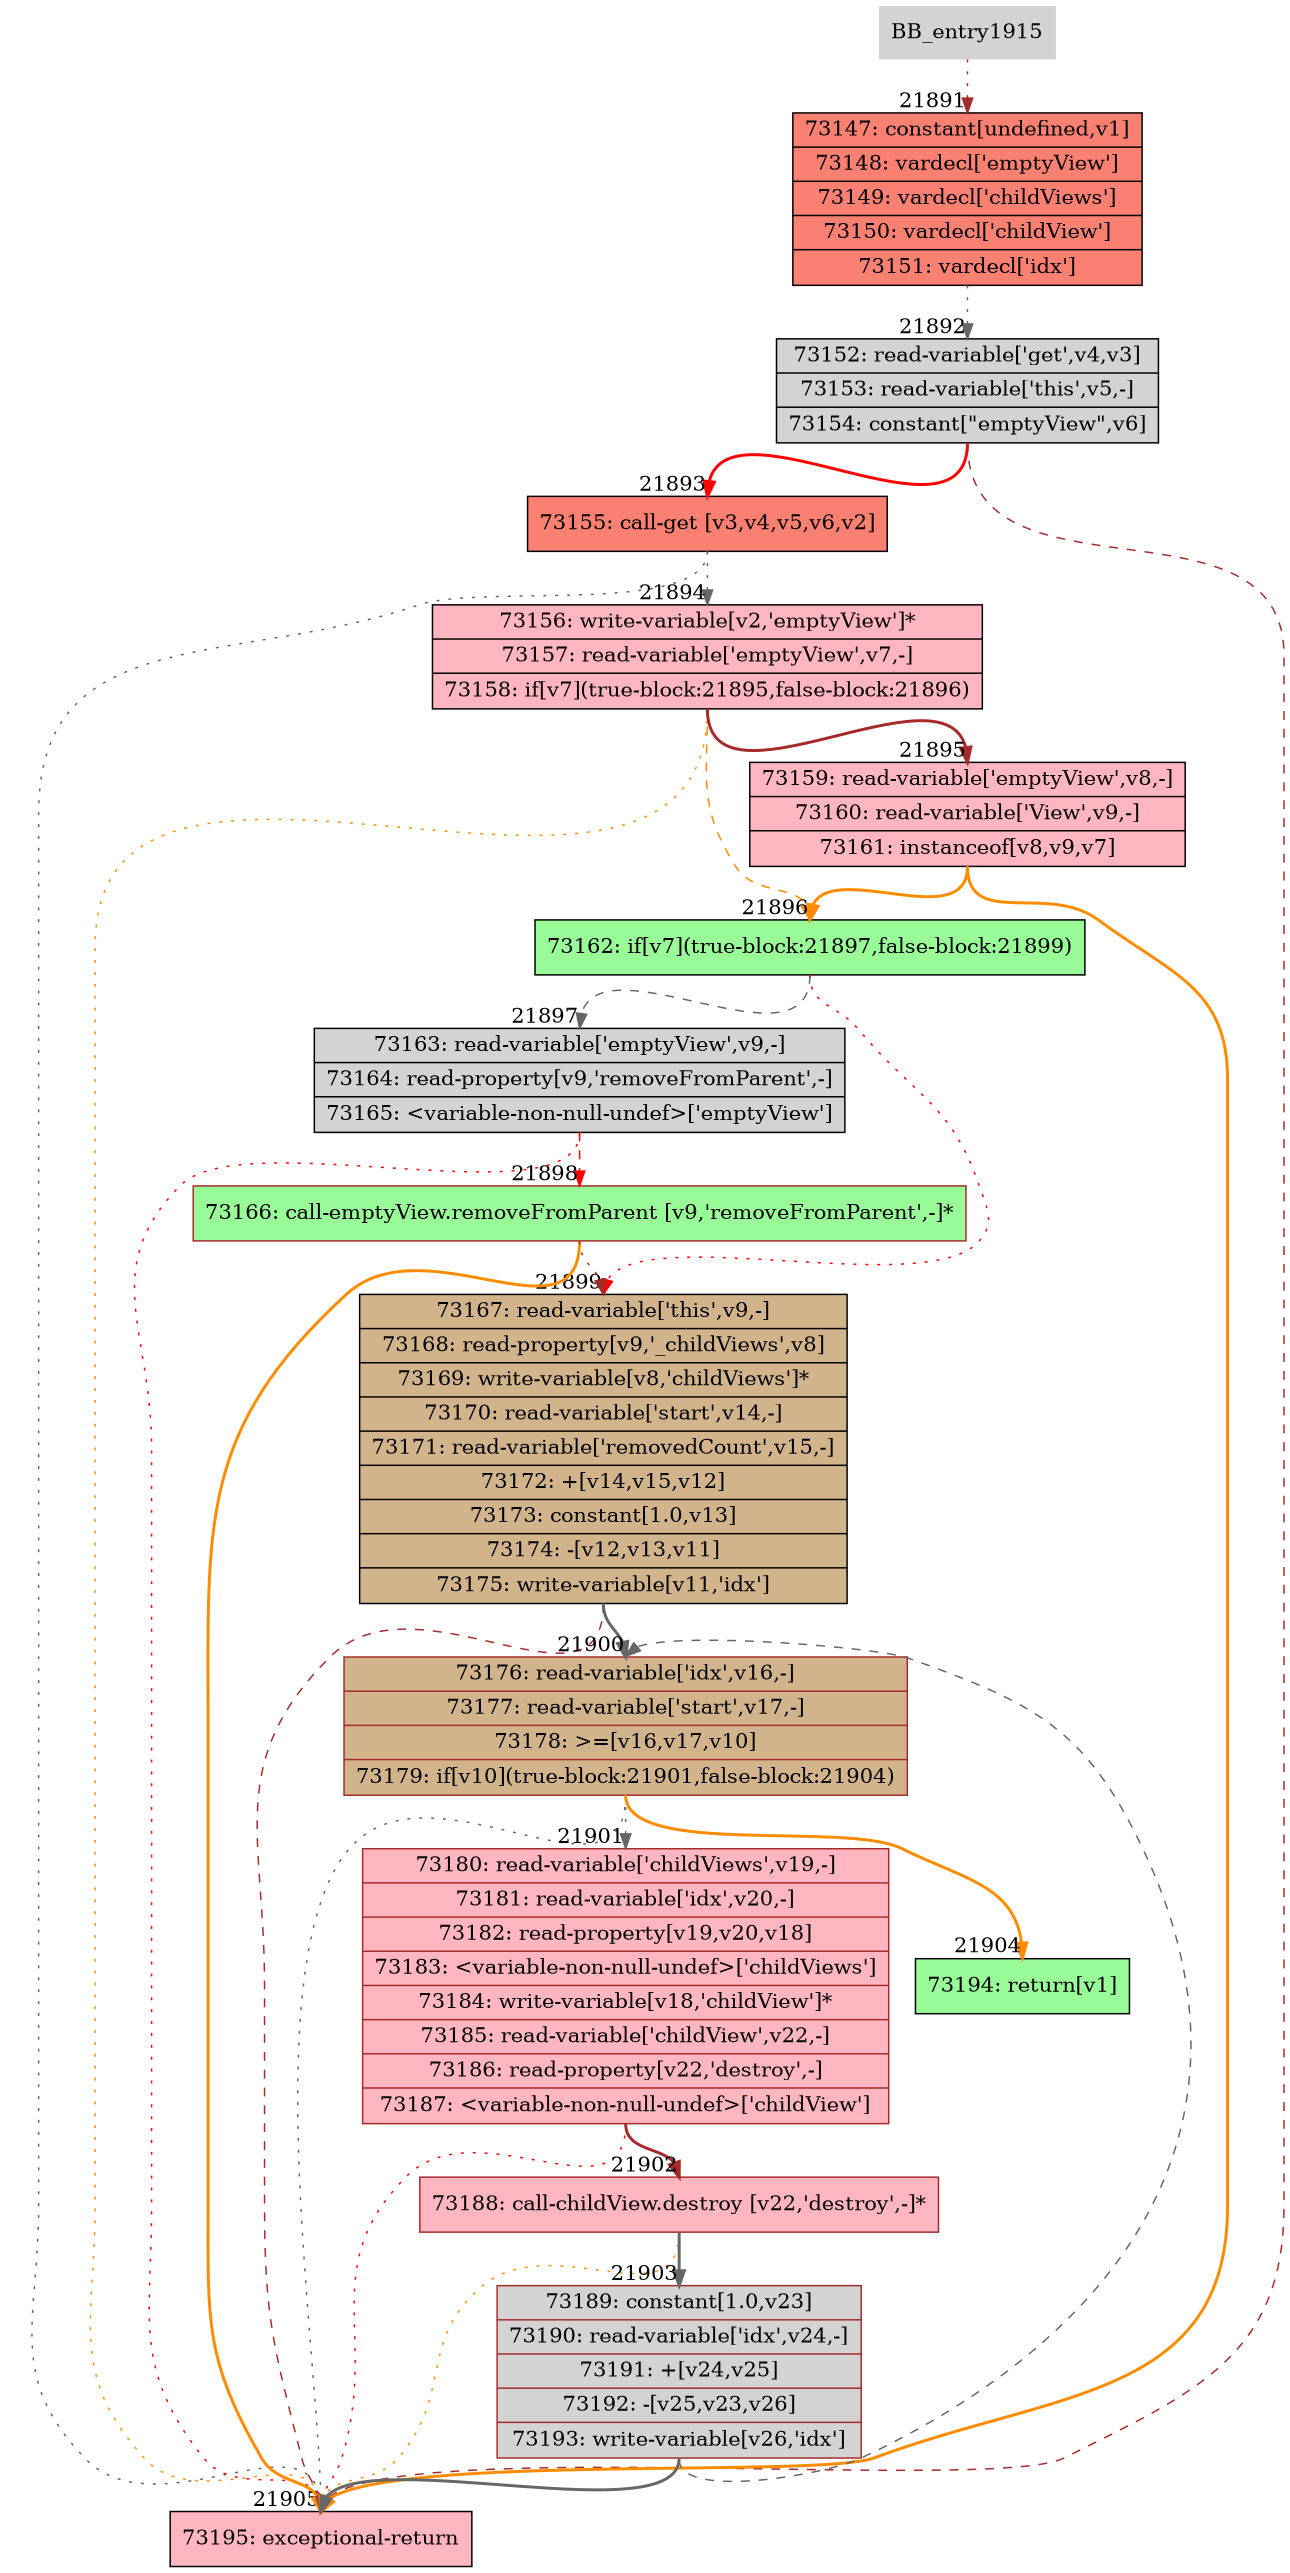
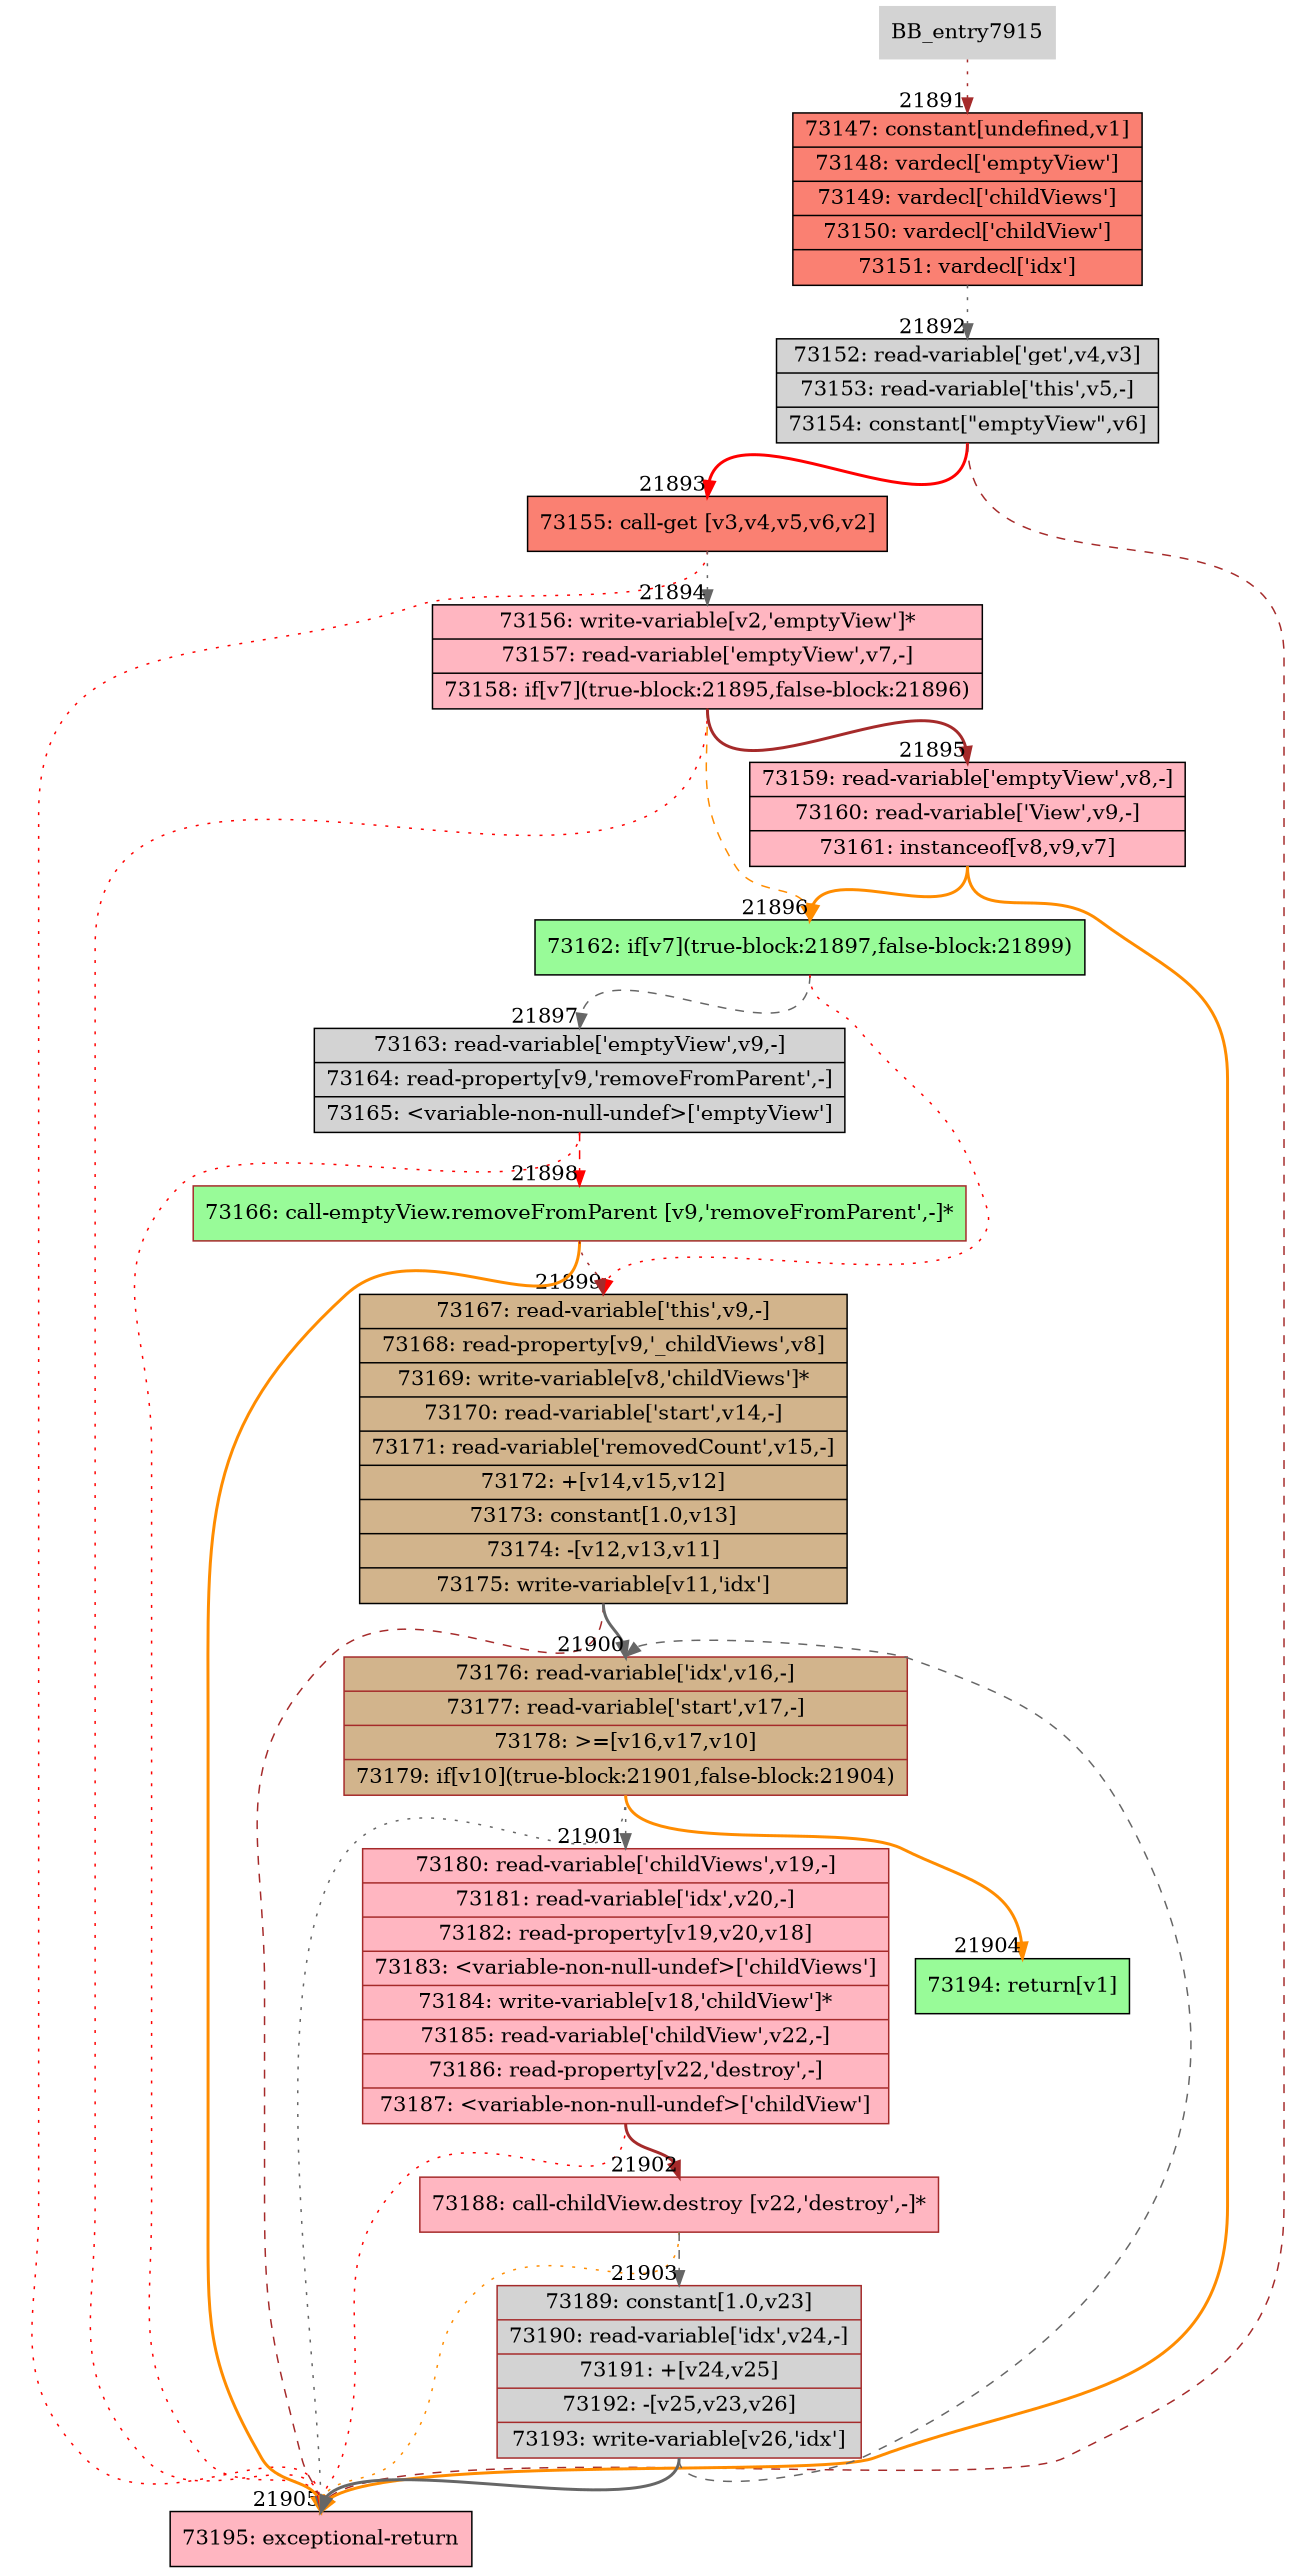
  digraph {
    rankdir=TD
    node [color=black fillcolor=lightpink shape=record style=filled]
    edge [color=gray40 headport=n style=dotted tailport=s]
-   BB_entry1915 [color=brown fillcolor=lightgrey shape=none]
+   BB_entry1915 [color=brown fillcolor=lightgrey shape=none label=BB_entry7915]
    n2 [fillcolor=salmon label="{73147: constant[undefined,v1]|73148: vardecl['emptyView']|73149: vardecl['childViews']|73150: vardecl['childView']|73151: vardecl['idx']}"]
    n3 [fillcolor=lightgrey label="{73152: read-variable['get',v4,v3]|73153: read-variable['this',v5,-]|73154: constant[\"emptyView\",v6]}"]
    n4 [fillcolor=salmon label="{73155: call-get [v3,v4,v5,v6,v2]}"]
    n5 [label="{73195: exceptional-return}"]
    n6 [label="{73156: write-variable[v2,'emptyView']*|73157: read-variable['emptyView',v7,-]|73158: if[v7](true-block:21895,false-block:21896)}"]
    n7 [fillcolor=palegreen label="{73162: if[v7](true-block:21897,false-block:21899)}"]
    n8 [label="{73159: read-variable['emptyView',v8,-]|73160: read-variable['View',v9,-]|73161: instanceof[v8,v9,v7]}"]
    n9 [fillcolor=lightgrey label="{73163: read-variable['emptyView',v9,-]|73164: read-property[v9,'removeFromParent',-]|73165: \<variable-non-null-undef\>['emptyView']}"]
    n10 [fillcolor=tan label="{73167: read-variable['this',v9,-]|73168: read-property[v9,'_childViews',v8]|73169: write-variable[v8,'childViews']*|73170: read-variable['start',v14,-]|73171: read-variable['removedCount',v15,-]|73172: +[v14,v15,v12]|73173: constant[1.0,v13]|73174: -[v12,v13,v11]|73175: write-variable[v11,'idx']}"]
    n11 [color=brown fillcolor=palegreen label="{73166: call-emptyView.removeFromParent [v9,'removeFromParent',-]*}"]
    n12 [color=brown fillcolor=tan label="{73176: read-variable['idx',v16,-]|73177: read-variable['start',v17,-]|73178: \>=[v16,v17,v10]|73179: if[v10](true-block:21901,false-block:21904)}"]
    n13 [color=brown label="{73180: read-variable['childViews',v19,-]|73181: read-variable['idx',v20,-]|73182: read-property[v19,v20,v18]|73183: \<variable-non-null-undef\>['childViews']|73184: write-variable[v18,'childView']*|73185: read-variable['childView',v22,-]|73186: read-property[v22,'destroy',-]|73187: \<variable-non-null-undef\>['childView']}"]
    n14 [fillcolor=palegreen label="{73194: return[v1]}"]
    n15 [color=brown label="{73188: call-childView.destroy [v22,'destroy',-]*}"]
    n16 [color=brown fillcolor=lightgrey label="{73189: constant[1.0,v23]|73190: read-variable['idx',v24,-]|73191: +[v24,v25]|73192: -[v25,v23,v26]|73193: write-variable[v26,'idx']}"]
    BB_entry1915 -> n2 [color=brown headlabel="    21891"]
    n2 -> n3 [headlabel="      21892"]
    n3 -> n4 [color=red headlabel="      21893" style=bold]
    n3 -> n5 [color=brown headlabel="      21905" style=dashed]
-   n4 -> n5
+   n4 -> n5 [color=red]
    n4 -> n6 [headlabel="      21894"]
-   n6 -> n5 [color=darkorange]
+   n6 -> n5 [color=red]
    n6 -> n7 [color=darkorange headlabel="      21896" style=dashed]
    n6 -> n8 [color=brown headlabel="      21895" style=bold]
    n7 -> n9 [headlabel="      21897" style=dashed]
    n7 -> n10 [color=red headlabel="      21899"]
    n8 -> n5 [color=darkorange style=bold]
    n8 -> n7 [color=darkorange style=bold]
    n9 -> n5 [color=red]
    n9 -> n11 [color=red headlabel="      21898" style=dashed]
    n10 -> n5 [color=brown style=dashed]
    n10 -> n12 [headlabel="      21900" style=bold]
    n11 -> n5 [color=darkorange style=bold]
    n11 -> n10 [color=brown]
    n12 -> n5
    n12 -> n13 [headlabel="      21901"]
    n12 -> n14 [color=darkorange headlabel="      21904" style=bold]
    n13 -> n5 [color=red]
    n13 -> n15 [color=brown headlabel="      21902" style=bold]
    n15 -> n5 [color=darkorange]
-   n15 -> n16 [headlabel="      21903" style=bold]
+   n15 -> n16 [headlabel="      21903" style=dashed]
    n16 -> n5 [style=bold]
    n16 -> n12 [style=dashed]
  }
